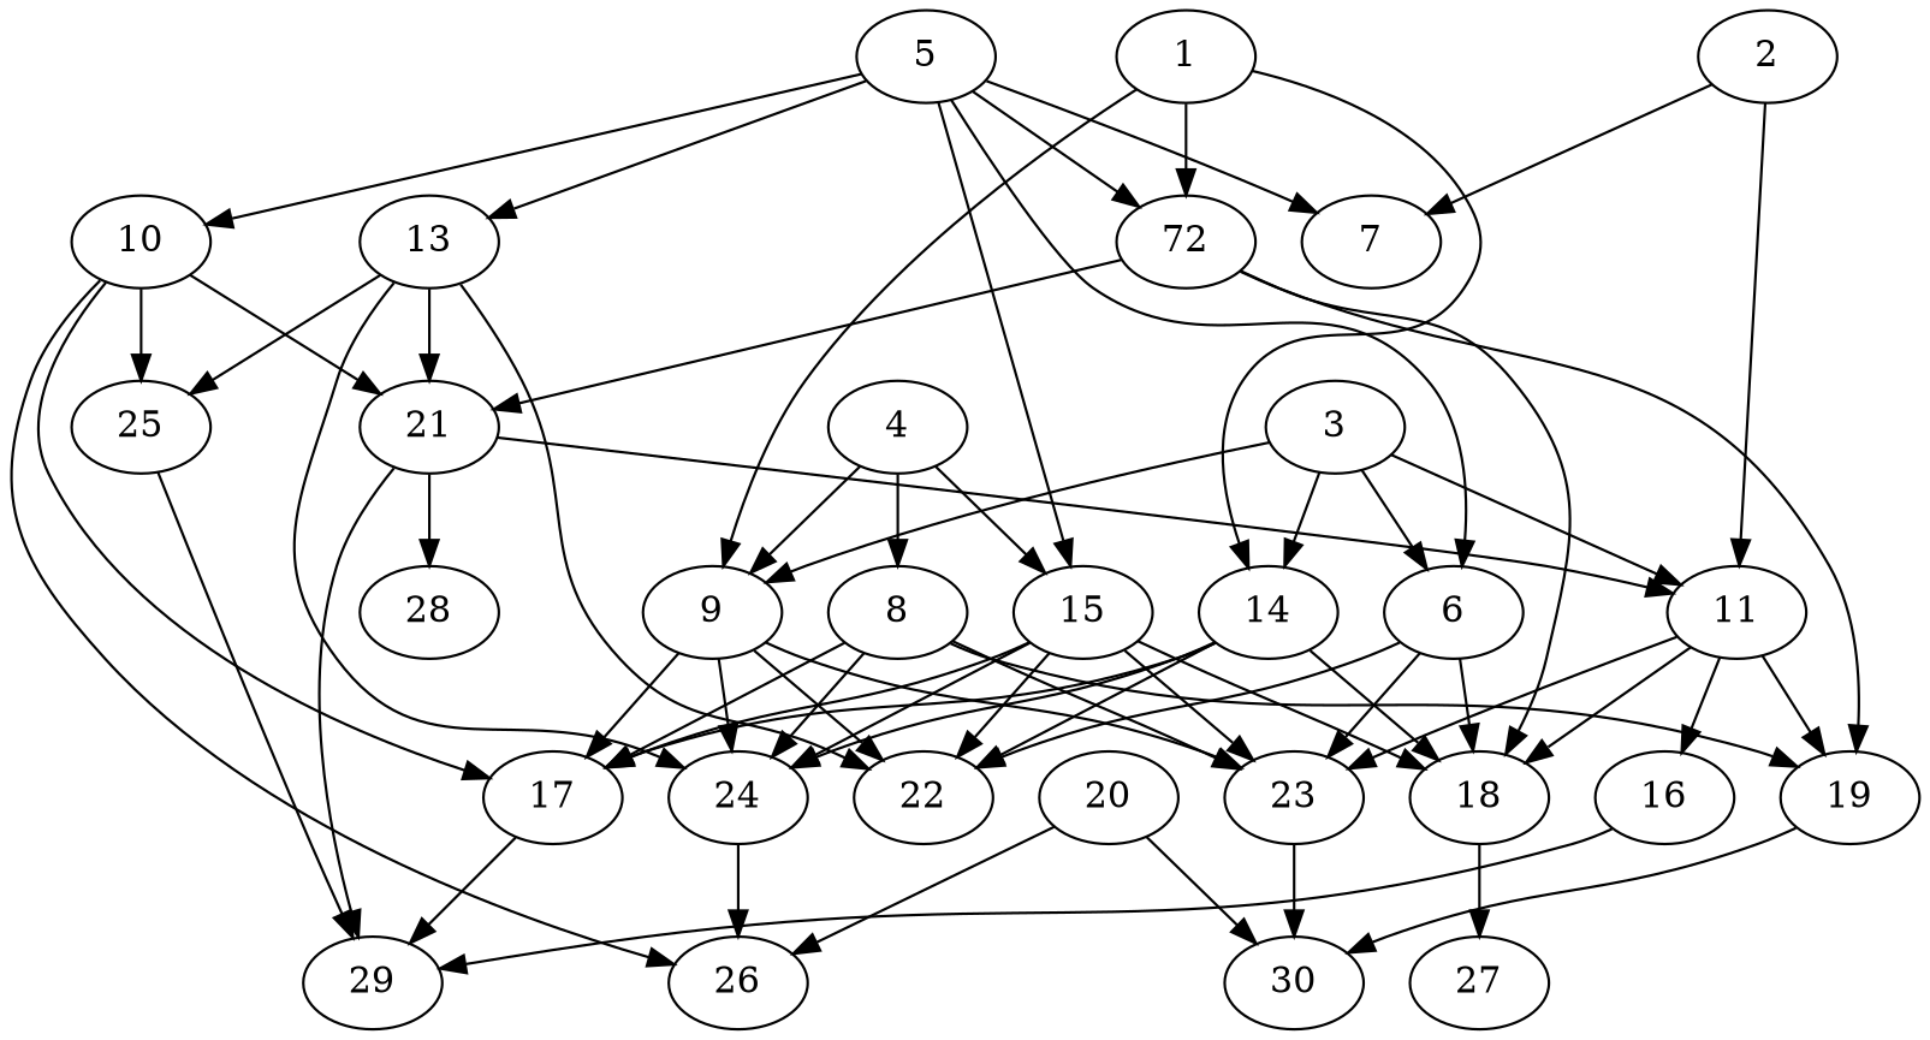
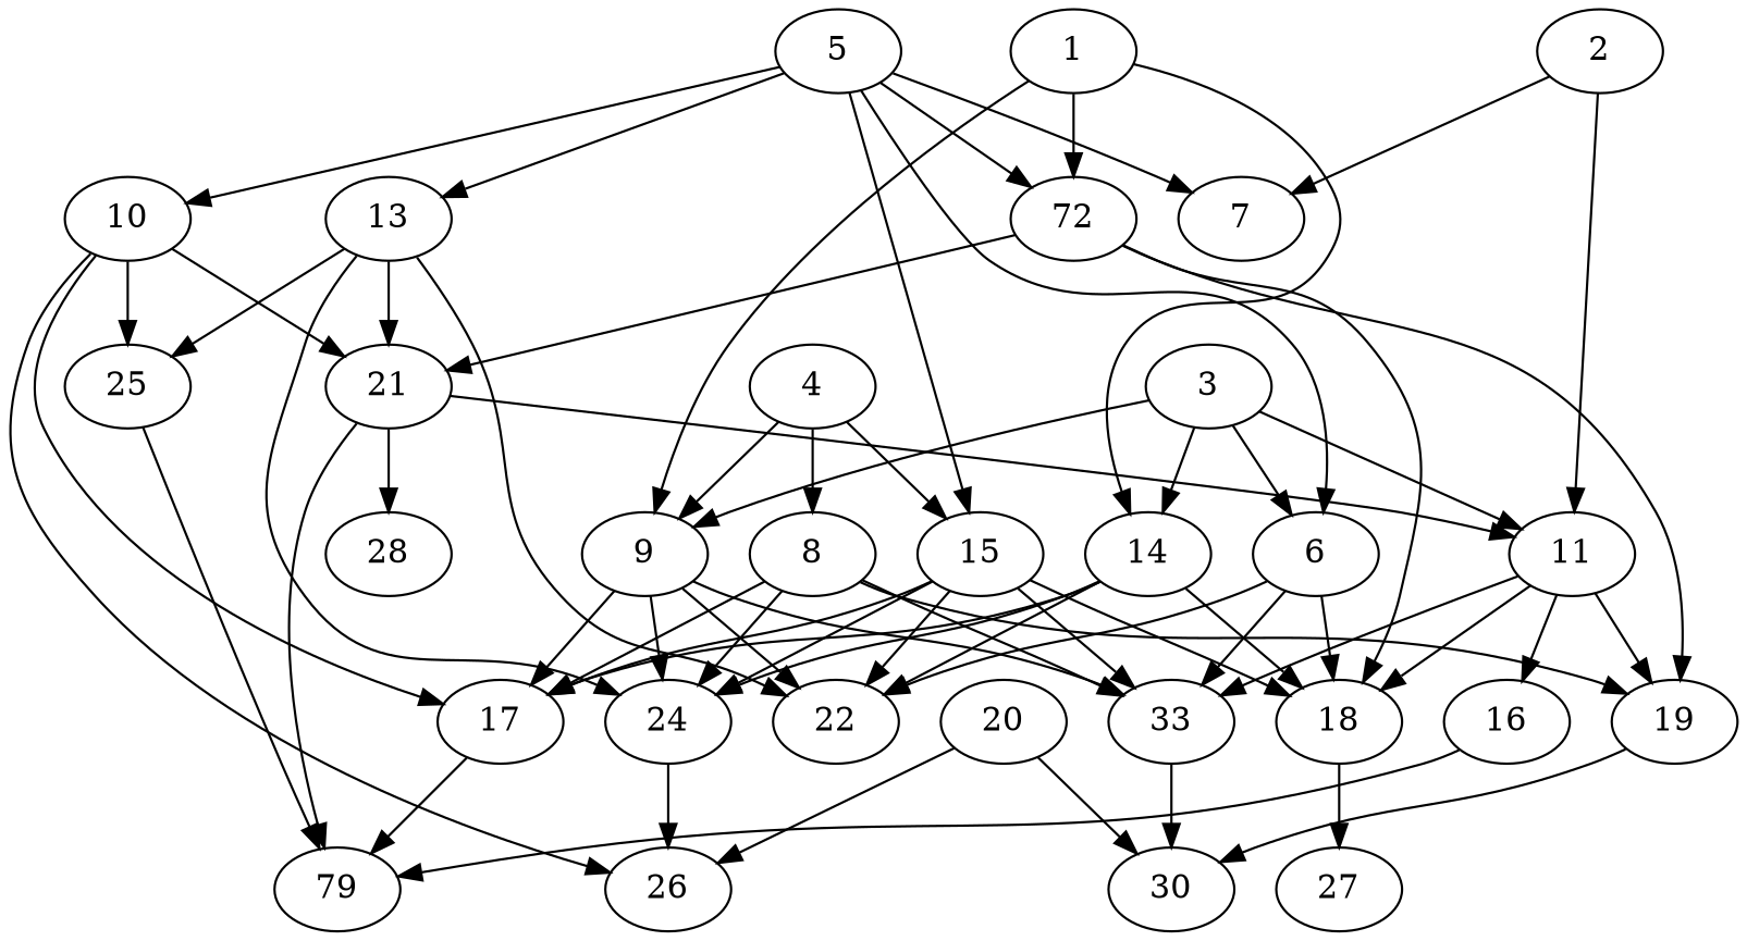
  digraph {
    node [alpha=0.02]
    1 [alpha=0.17 expect_size=3426901456584704000]
    9 [alpha=0.06 expect_size=7852970830067715]
    n3 [expect_size=1801807735435488 label=72]
    14 [alpha=0.03 expect_size=47312467955679848]
    22 [alpha=0.15 expect_size=13462882070346858496]
-   23 [alpha=0.07 expect_size=35518624322057284]
+   23 [alpha=0.07 expect_size=35518624322057284 label=33]
    17 [alpha=0.18 expect_size=231410525503039424]
    24 [alpha=0.09 expect_size=8038485893565373]
    18 [alpha=0.18 expect_size=24070604976113608]
    19 [alpha=0.01 expect_size=110767370002914869248]
    21 [alpha=0.01 expect_size=387453212833956928]
    30 [alpha=0.00 expect_size=145271328435112771584]
-   29 [expect_size=151489581896746139648]
+   29 [expect_size=151489581896746139648 label=79]
    26 [alpha=0.19 expect_size=627436017235524]
    27 [alpha=0.13 expect_size=21334556843631828]
    11 [alpha=0.08 expect_size=113374444382060544000]
    28 [alpha=0.01 expect_size=314646754717604]
    2 [alpha=0.15 expect_size=1940661266001143]
    7 [expect_size=222171533627250180096]
    16 [expect_size=1303369879658692608]
    20 [alpha=0.10 expect_size=41768448027323793408]
    3 [alpha=0.19 expect_size=140737488355328000000]
    6 [alpha=0.18 expect_size=210228196528831332352]
    4 [alpha=0.19 expect_size=1677683838424565]
    8 [alpha=0.16 expect_size=86382754968348131328]
    15 [alpha=0.01 expect_size=597157252251157]
    5 [alpha=0.09 expect_size=4773530120598776]
    10 [alpha=0.00 expect_size=45465467861254200]
    13 [alpha=0.18 expect_size=36192796453940]
    25 [alpha=0.08 expect_size=46288597701483768]
    1 -> 9
    1 -> n3
    1 -> 14
    9 -> 22
    9 -> 23
    9 -> 17
    9 -> 24
    n3 -> 18
    n3 -> 19
    n3 -> 21
    14 -> 22
    14 -> 17
    14 -> 24
    14 -> 18
    23 -> 30
    17 -> 29
    24 -> 26
    18 -> 27
    19 -> 30
    21 -> 29
    21 -> 11
    21 -> 28
    11 -> 23
    11 -> 18
    11 -> 19
    11 -> 16
    2 -> 11
    2 -> 7
    16 -> 29
    20 -> 30
    20 -> 26
    3 -> 9
    3 -> 14
    3 -> 11
    3 -> 6
    6 -> 22
    6 -> 23
    6 -> 18
    4 -> 9
    4 -> 8
    4 -> 15
    8 -> 23
    8 -> 17
    8 -> 24
    8 -> 19
    15 -> 22
    15 -> 23
    15 -> 17
    15 -> 24
    15 -> 18
    5 -> n3
    5 -> 7
    5 -> 6
    5 -> 15
    5 -> 10
    5 -> 13
    10 -> 17
    10 -> 21
    10 -> 26
    10 -> 25
    13 -> 22
    13 -> 24
    13 -> 21
    13 -> 25
    25 -> 29
  }
